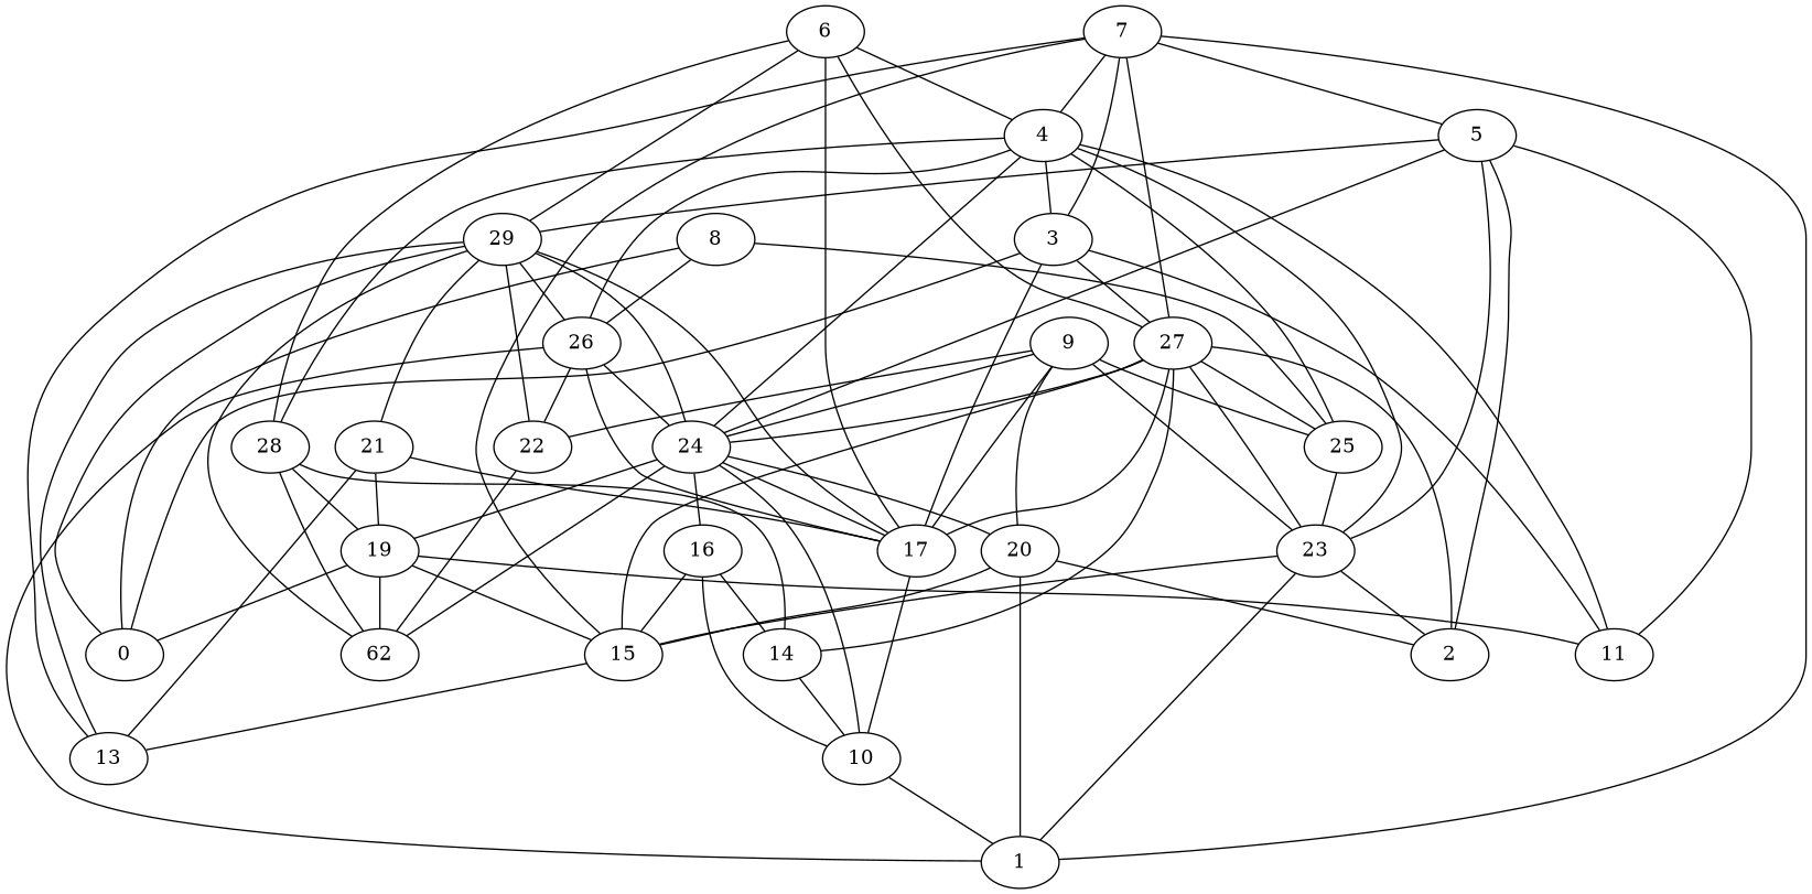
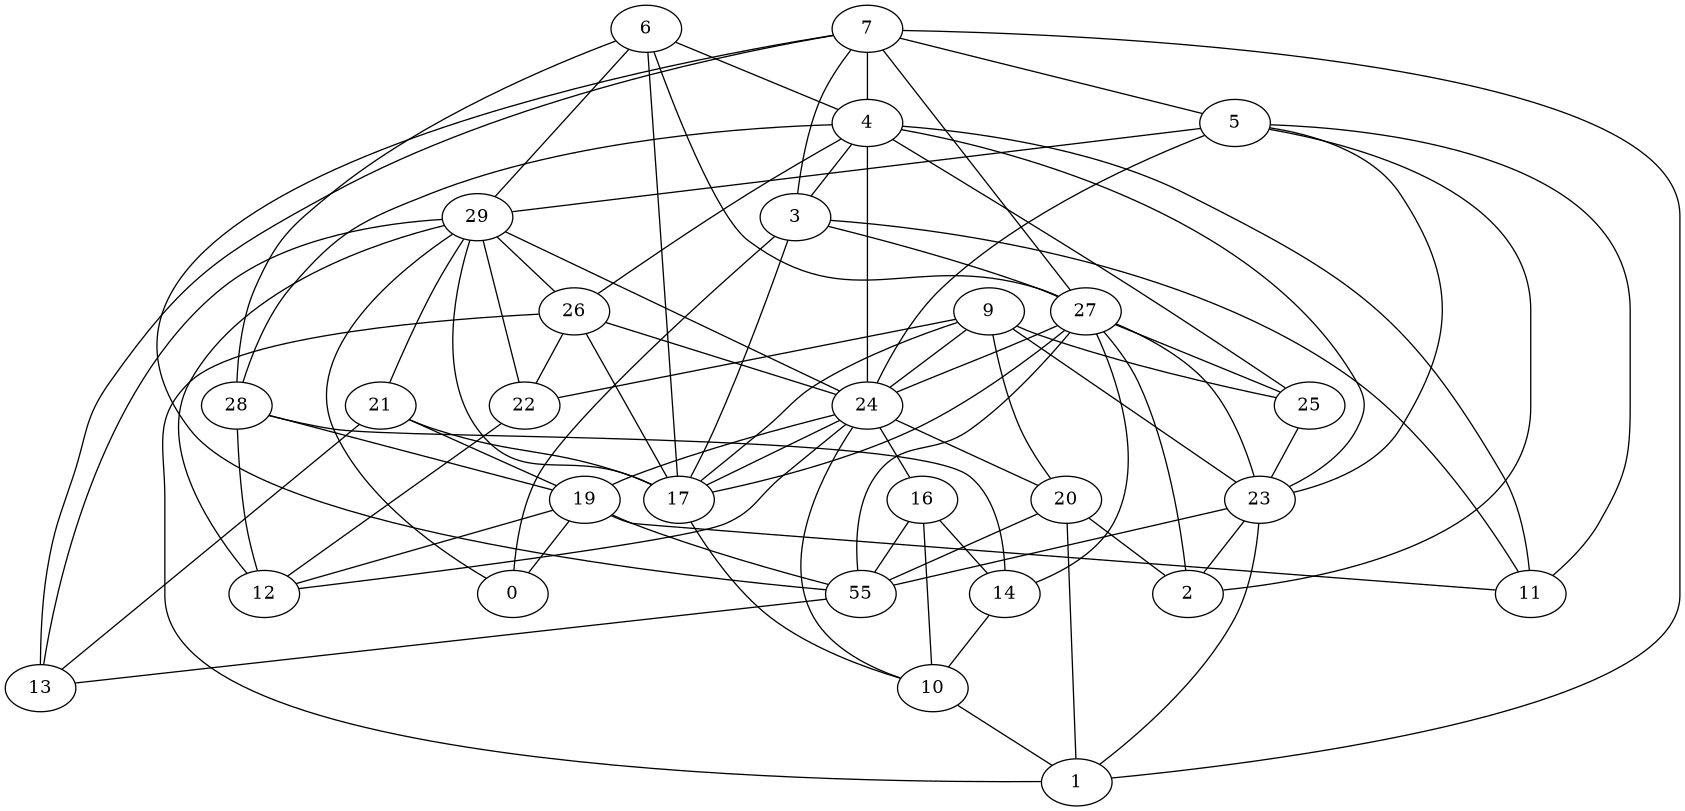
  digraph {
    edge [color=black dir=none]
    16
    10
-   15
+   15 [label=55]
    14
    1
    13
    25
    23
    2
    9
    17
    24
    20
    22
-   12 [label=62]
+   12
    19
    26
    21
    0
    11
    27
    29
    3
    6
    4
    28
    5
    7
-   8
    subgraph sub_1 {
      16
      10
      15
      14
      1
      13
      25
      23
      2
      9
      17
      24
      20
      22
      12
      19
      26
      21
      0
      11
      27
      29
      3
      6
      4
      28
      5
      7
-     8
    }
    16 -> 10
    16 -> 15
    16 -> 14
    10 -> 1
    15 -> 13
    14 -> 10
    25 -> 23
    23 -> 15
    23 -> 1
    23 -> 2
    9 -> 25
    9 -> 23
    9 -> 17
    9 -> 24
    9 -> 20
    9 -> 22
    17 -> 10
    24 -> 16
    24 -> 10
    24 -> 17
    24 -> 20
    24 -> 12
    24 -> 19
    20 -> 15
    20 -> 1
    20 -> 2
    22 -> 12
    19 -> 15
    19 -> 12
    19 -> 0
    19 -> 11
    26 -> 1
    26 -> 17
    26 -> 24
    26 -> 22
    21 -> 13
    21 -> 17
    21 -> 19
    27 -> 15
    27 -> 14
    27 -> 25
    27 -> 23
    27 -> 2
    27 -> 17
    27 -> 24
    29 -> 13
    29 -> 17
    29 -> 24
    29 -> 22
    29 -> 12
    29 -> 26
    29 -> 21
    29 -> 0
    3 -> 17
    3 -> 0
    3 -> 11
    3 -> 27
    6 -> 17
    6 -> 27
    6 -> 29
    6 -> 4
    6 -> 28
    4 -> 25
    4 -> 23
    4 -> 24
    4 -> 26
    4 -> 11
    4 -> 3
    4 -> 28
    28 -> 14
    28 -> 12
    28 -> 19
    5 -> 23
    5 -> 2
    5 -> 24
    5 -> 11
    5 -> 29
    7 -> 15
    7 -> 1
    7 -> 13
    7 -> 27
    7 -> 3
    7 -> 4
    7 -> 5
-   8 -> 25
-   8 -> 26
-   8 -> 0
  }
